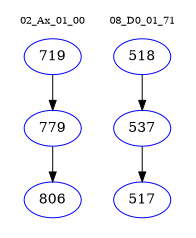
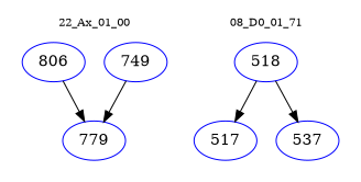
  digraph {
    node [color=blue]
    edge [color=black]
    n1 [label=779]
-   n2 [label=719]
+   n2 [label=749]
    n3 [label=806]
    n4 [label=518]
    n5 [label=517]
    n6 [label=537]
    subgraph cluster_1 {
      color=white
      fontsize=10
-     label="02_Ax_01_00"
+     label="22_Ax_01_00"
      n1
      n2
      n3
    }
    subgraph cluster_2 {
      color=white
      fontsize=10
      label="08_D0_01_71"
      n4
      n5
      n6
    }
-   n1 -> n3
+   n3 -> n1
    n2 -> n1
-   n6 -> n5
+   n4 -> n5
    n4 -> n6
  }
